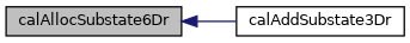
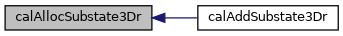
  digraph {
    rankdir=LR
    node [color=black fontname=Helvetica fontsize=10 shape=record style=filled]
-   n1 [fillcolor=grey75 fontcolor=black height=0.2 label=calAllocSubstate6Dr width=0.4]
+   n1 [fillcolor=grey75 fontcolor=black height=0.2 label=calAllocSubstate3Dr width=0.4]
    n2 [fillcolor=white height=0.2 label=calAddSubstate3Dr width=0.4]
    n1 -> n2 [color=midnightblue dir=back fontname=Helvetica fontsize=10 labelfontname=Helvetica labelfontsize=10 style=solid]
  }
